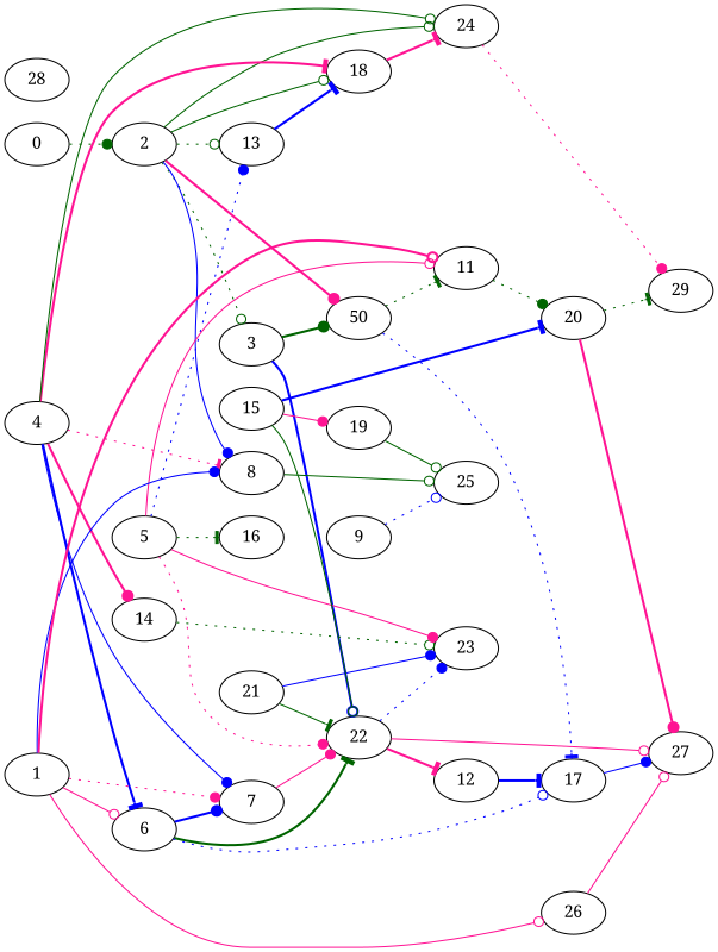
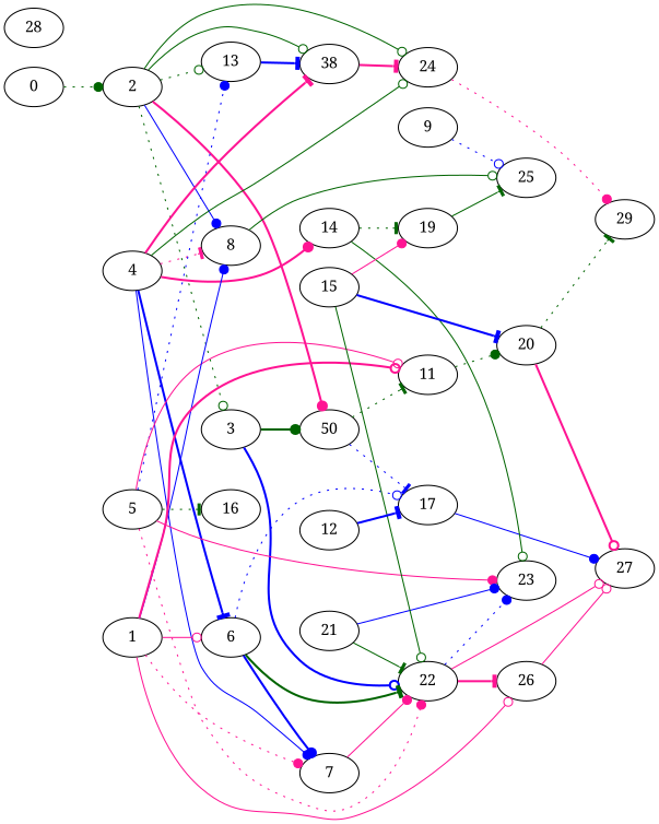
  digraph {
    "Duplicate states"=0
    GraphType=Random
    "Max states in OPEN"=0
    Modes="120000ms; topo-ordered tasks, ; Pruning: task equivalence, fixed order ready list, ; F-value: ; Optimisation: best schedule length (SL) optimisation on equal, "
    NumberOfTasks=30
    "Pruned using list schedule length"=49132433
    "States removed from OPEN"=0
    TargetSystem="Homogeneous-2"
    "Time to schedule (ms)"=33627
    "Total idle time"=0
    "Total schedule length"=1537
    "Total sequential time"=3064
    "Total states created"=206787009
    fontname="Noto Serif"
    rankdir=LR
    node [Processor=0 "Start time"=0 Weight=130 fontname="Noto Serif"]
    edge [Weight=2 arrowhead=dot color=deeppink fontname="Noto Serif" style=solid]
    0 ["Finish time"=455 "Start time"=325]
    2 ["Finish time"=631 Processor=1 "Start time"=534 Weight=97]
    3 ["Finish time"=777 Processor=1 "Start time"=631 Weight=146]
    13 ["Finish time"=796 "Start time"=650 Weight=146]
    n5 ["Finish time"=926 "Start time"=796 label=50]
-   18 ["Finish time"=1181 Processor=1 "Start time"=1084 Weight=97]
+   18 ["Finish time"=1181 Processor=1 "Start time"=1084 Weight=97 label=38]
    24 ["Finish time"=1397 "Start time"=1251 Weight=146]
    8 ["Finish time"=939 Processor=1 "Start time"=777 Weight=162]
    22 ["Finish time"=971 Processor=1 "Start time"=939 Weight=32]
    11 ["Finish time"=1294 Processor=1 "Start time"=1181 Weight=113]
    17 ["Finish time"=1056 "Start time"=926]
    29 ["Finish time"=1527 "Start time"=1397]
    25 ["Finish time"=1121 "Start time"=1056 Weight=65]
    23 ["Finish time"=1084 Processor=1 "Start time"=971 Weight=113]
    26 ["Finish time"=1251 "Start time"=1121]
    27 ["Finish time"=1537 Processor=1 "Start time"=1375 Weight=162]
    20 ["Finish time"=1375 Processor=1 "Start time"=1294 Weight=81]
    4 ["Finish time"=325 "Start time"=228 Weight=97]
    6 ["Finish time"=485 Processor=1 "Start time"=388 Weight=97]
    7 ["Finish time"=534 Processor=1 "Start time"=485 Weight=49]
    14 ["Finish time"=585 "Start time"=455]
    19 ["Finish time"=650 "Start time"=585 Weight=65]
    5 ["Finish time"=228 "Start time"=179 Weight=49]
    16 ["Finish time"=388 Processor=1 "Start time"=291 Weight=97]
    1 ["Finish time"=179 "Start time"=130 Weight=49]
    21 ["Finish time"=291 Processor=1 "Start time"=145 Weight=146]
    15 ["Finish time"=145 Processor=1 "Start time"=32 Weight=113]
    12 ["Finish time"=32 Processor=1 Weight=32]
    9 ["Finish time"=130 "Start time"=81 Weight=49]
    28 ["Finish time"=81 Weight=81]
    0 -> 2 [Weight=3 color=darkgreen style=dotted]
    2 -> 3 [Weight=5 arrowhead=odot color=darkgreen style=dotted]
    2 -> 13 [Weight=10 arrowhead=odot color=darkgreen style=dotted]
    2 -> n5 [style=bold]
    2 -> 18 [Weight=7 arrowhead=odot color=darkgreen]
    2 -> 24 [Weight=4 arrowhead=odot color=darkgreen]
    2 -> 8 [Weight=6 color=blue]
    3 -> n5 [Weight=8 color=darkgreen style=bold]
    3 -> 22 [Weight=10 arrowhead=odot color=blue style=bold]
    13 -> 18 [Weight=10 arrowhead=tee color=blue style=bold]
    n5 -> 11 [arrowhead=tee color=darkgreen style=dotted]
    n5 -> 17 [Weight=6 arrowhead=tee color=blue style=dotted]
    18 -> 24 [Weight=5 arrowhead=tee style=bold]
    24 -> 29 [Weight=5 style=dotted]
    8 -> 25 [arrowhead=odot color=darkgreen]
    22 -> 23 [Weight=9 color=blue style=dotted]
-   22 -> 12 [Weight=7 arrowhead=tee style=bold]
+   22 -> 26 [Weight=7 arrowhead=tee style=bold]
    22 -> 27 [Weight=3 arrowhead=odot]
    11 -> 20 [color=darkgreen style=dotted]
    17 -> 27 [Weight=5 color=blue]
    26 -> 27 [Weight=5 arrowhead=odot]
    20 -> 29 [Weight=8 arrowhead=tee color=darkgreen style=dotted]
-   20 -> 27 [style=bold]
+   20 -> 27 [arrowhead=odot style=bold]
    4 -> 18 [Weight=7 arrowhead=tee style=bold]
    4 -> 24 [Weight=9 arrowhead=odot color=darkgreen]
    4 -> 8 [Weight=8 arrowhead=tee style=dotted]
    4 -> 6 [Weight=4 arrowhead=tee color=blue style=bold]
    4 -> 7 [Weight=6 color=blue]
    4 -> 14 [Weight=8 style=bold]
    6 -> 22 [Weight=6 arrowhead=tee color=darkgreen style=bold]
    6 -> 17 [Weight=4 arrowhead=odot color=blue style=dotted]
    6 -> 7 [Weight=9 color=blue style=bold]
    7 -> 22 [Weight=5]
-   14 -> 23 [Weight=4 arrowhead=odot color=darkgreen style=dotted]
-   19 -> 25 [Weight=3 arrowhead=odot color=darkgreen]
+   14 -> 23 [Weight=4 arrowhead=odot color=darkgreen]
+   14 -> 19 [Weight=10 arrowhead=tee color=darkgreen style=dotted]
+   19 -> 25 [Weight=3 arrowhead=tee color=darkgreen]
    5 -> 13 [Weight=3 color=blue style=dotted]
    5 -> 22 [Weight=3 style=dotted]
    5 -> 11 [Weight=10 arrowhead=odot]
    5 -> 23 [Weight=7]
    5 -> 16 [Weight=8 arrowhead=tee color=darkgreen style=dotted]
    1 -> 8 [color=blue]
    1 -> 11 [Weight=3 arrowhead=odot style=bold]
    1 -> 26 [Weight=5 arrowhead=odot]
    1 -> 6 [Weight=8 arrowhead=odot]
    1 -> 7 [Weight=6 style=dotted]
    21 -> 22 [arrowhead=tee color=darkgreen]
    21 -> 23 [color=blue]
    15 -> 22 [Weight=8 arrowhead=odot color=darkgreen]
    15 -> 20 [Weight=9 arrowhead=tee color=blue style=bold]
    15 -> 19 [Weight=7]
    12 -> 17 [Weight=7 arrowhead=tee color=blue style=bold]
    9 -> 25 [Weight=7 arrowhead=odot color=blue style=dotted]
  }
